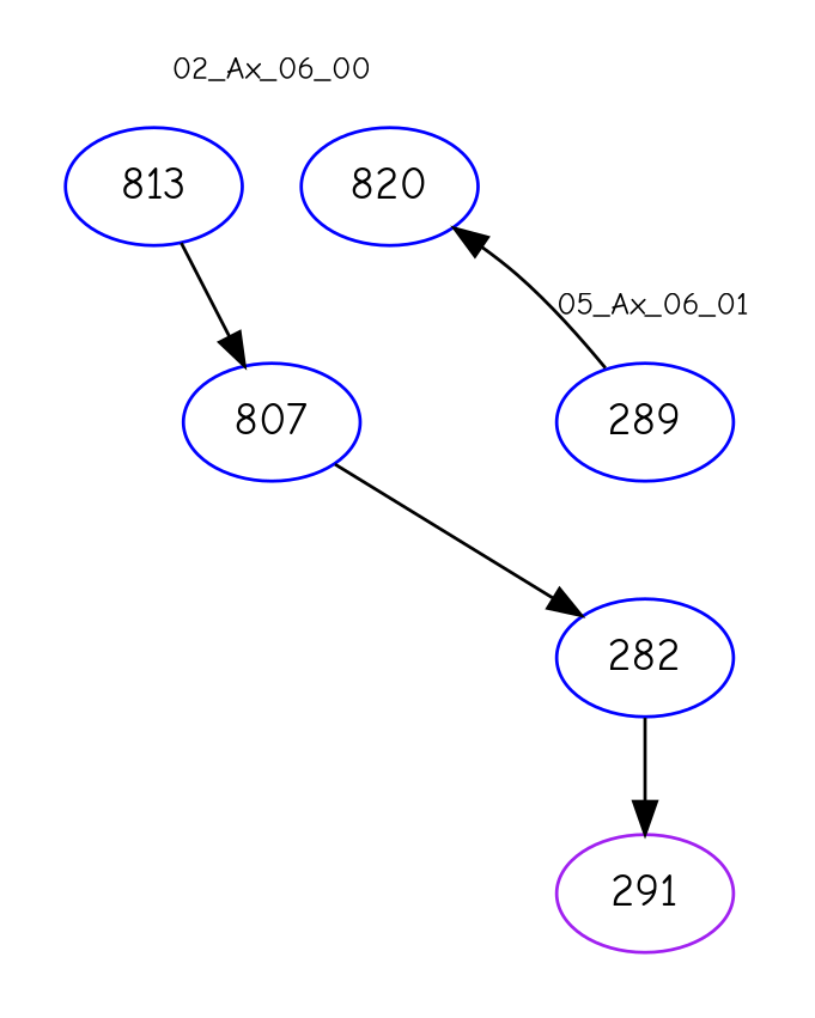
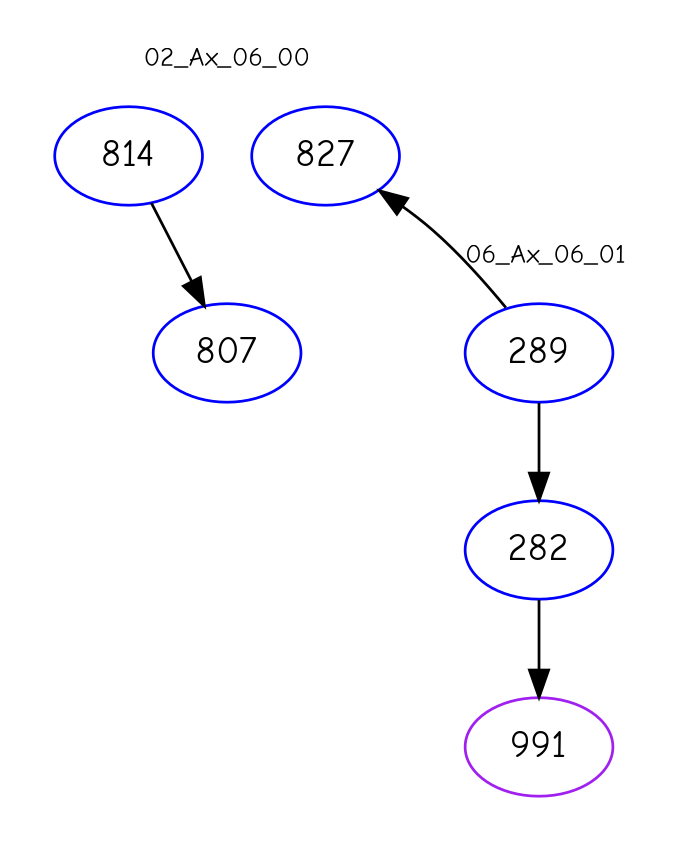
  digraph {
    fontname="Comic Neue"
    node [color=blue fontname="Comic Neue"]
    edge [color=black fontname="Comic Neue"]
-   n1 [label=813]
+   n1 [label=814]
    n2 [label=807]
-   n3 [label=820]
+   n3 [label=827]
    n4 [label=289]
    n5 [label=282]
-   n6 [color=purple label=291]
+   n6 [color=purple label=991]
    subgraph cluster_1 {
      color=white
      fontsize=10
      label="02_Ax_06_00"
      n1
      n2
      n3
    }
    subgraph cluster_2 {
      color=white
      fontsize=10
-     label="05_Ax_06_01"
+     label="06_Ax_06_01"
      n4
      n5
      n6
    }
    n1 -> n2
    n4 -> n3
-   n2 -> n5
+   n4 -> n5
    n5 -> n6
  }
